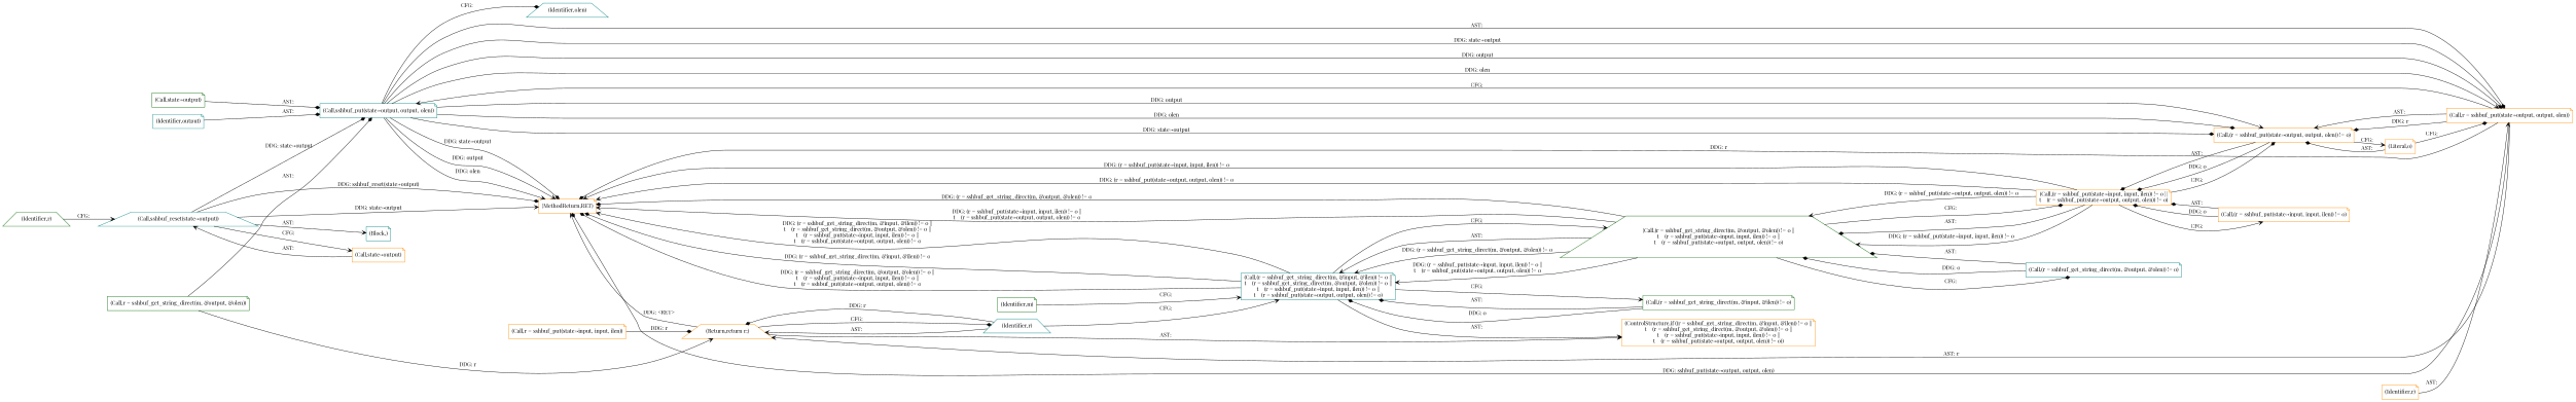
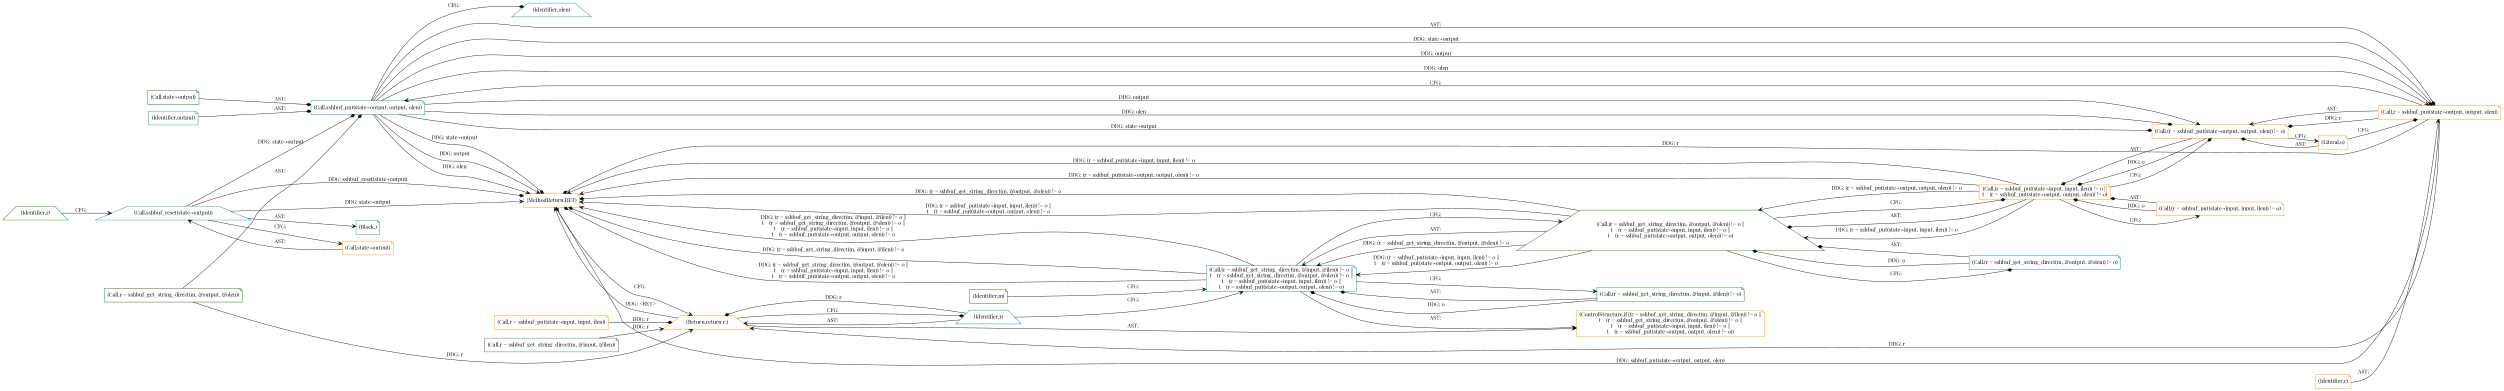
  digraph {
    fontname="Playfair Display"
    rankdir=LR
    node [color=darkorange fontname="Playfair Display" shape=note]
    edge [arrowhead=vee fontname="Playfair Display"]
    n1 [color=teal label="(Call,sshbuf_reset(state->output))" shape=trapezium]
    n2 [color=teal label="(Call,sshbuf_put(state->output, output, olen))"]
    n3 [color=teal label="(Block,)"]
    n4 [label="(MethodReturn,RET)"]
    n5 [label="(Call,state->output)"]
    n6 [label="(Call,(r = sshbuf_put(state->output, output, olen)) != 0)"]
    n7 [label="(Call,r = sshbuf_put(state->output, output, olen))"]
    n8 [color=teal label="(Identifier,olen)" shape=trapezium]
    n9 [label="(Return,return r;)" shape=trapezium]
    n10 [label="(Call,(r = sshbuf_put(state->input, input, ilen)) != 0 ||\n\t    (r = sshbuf_put(state->output, output, olen)) != 0)"]
    n11 [label="(Literal,0)"]
    n12 [color=darkgreen label="(Call,(r = sshbuf_get_string_direct(m, &output, &olen)) != 0 ||\n\t    (r = sshbuf_put(state->input, input, ilen)) != 0 ||\n\t    (r = sshbuf_put(state->output, output, olen)) != 0)" shape=trapezium]
    n13 [label="(Call,(r = sshbuf_put(state->input, input, ilen)) != 0)"]
    n14 [color=teal label="(Call,(r = sshbuf_get_string_direct(m, &input, &ilen)) != 0 ||\n\t    (r = sshbuf_get_string_direct(m, &output, &olen)) != 0 ||\n\t    (r = sshbuf_put(state->input, input, ilen)) != 0 ||\n\t    (r = sshbuf_put(state->output, output, olen)) != 0)"]
    n15 [color=teal label="(Call,(r = sshbuf_get_string_direct(m, &output, &olen)) != 0)"]
    n16 [color=darkgreen label="(Call,(r = sshbuf_get_string_direct(m, &input, &ilen)) != 0)"]
    n17 [label="(ControlStructure,if ((r = sshbuf_get_string_direct(m, &input, &ilen)) != 0 ||\n\t    (r = sshbuf_get_string_direct(m, &output, &olen)) != 0 ||\n\t    (r = sshbuf_put(state->input, input, ilen)) != 0 ||\n\t    (r = sshbuf_put(state->output, output, olen)) != 0))"]
    n18 [color=teal label="(Identifier,r)" shape=trapezium]
    n19 [label="(Call,r = sshbuf_put(state->input, input, ilen))"]
    n20 [color=darkgreen label="(Call,state->output)"]
    n21 [label="(Identifier,r)"]
+   n22 [color=darkgreen label="(Call,r = sshbuf_get_string_direct(m, &input, &ilen))"]
    n23 [color=darkgreen label="(Identifier,m)"]
    n24 [color=darkgreen label="(Identifier,r)" shape=trapezium]
    n25 [color=teal label="(Identifier,output)"]
    n26 [color=darkgreen label="(Call,r = sshbuf_get_string_direct(m, &output, &olen))"]
    n1 -> n2 [arrowhead=diamond label="DDG: state->output"]
    n1 -> n3 [label="AST: "]
    n1 -> n4 [arrowhead=diamond label="DDG: sshbuf_reset(state->output)"]
    n1 -> n4 [label="DDG: state->output"]
    n1 -> n5 [label="CFG: "]
    n2 -> n4 [label="DDG: olen"]
    n2 -> n4 [arrowhead=diamond label="DDG: state->output"]
    n2 -> n4 [label="DDG: output"]
    n2 -> n6 [arrowhead=diamond label="DDG: state->output"]
    n2 -> n6 [label="DDG: output"]
    n2 -> n6 [arrowhead=diamond label="DDG: olen"]
    n2 -> n7 [arrowhead=diamond label="AST: "]
    n2 -> n7 [label="DDG: state->output"]
    n2 -> n7 [arrowhead=diamond label="DDG: output"]
    n2 -> n7 [label="DDG: olen"]
    n2 -> n8 [arrowhead=diamond label="CFG: "]
+   n4 -> n9 [label="CFG: "]
    n5 -> n1 [label="AST: "]
    n6 -> n10 [arrowhead=diamond label="AST: "]
    n6 -> n10 [arrowhead=diamond label="DDG: 0"]
    n6 -> n11 [label="CFG: "]
    n7 -> n2 [label="CFG: "]
    n7 -> n4 [arrowhead=diamond label="DDG: r"]
    n7 -> n4 [arrowhead=diamond label="DDG: sshbuf_put(state->output, output, olen)"]
    n7 -> n6 [label="AST: "]
    n7 -> n6 [arrowhead=diamond label="DDG: r"]
-   n7 -> n9 [label="AST: r"]
+   n7 -> n9 [label="DDG: r"]
    n9 -> n4 [label="DDG: <RET>"]
    n9 -> n17 [label="AST: "]
    n9 -> n18 [arrowhead=diamond label="CFG: "]
    n10 -> n4 [label="DDG: (r = sshbuf_put(state->input, input, ilen)) != 0"]
    n10 -> n4 [label="DDG: (r = sshbuf_put(state->output, output, olen)) != 0"]
    n10 -> n6 [arrowhead=diamond label="CFG: "]
    n10 -> n12 [arrowhead=diamond label="AST: "]
    n10 -> n12 [label="DDG: (r = sshbuf_put(state->input, input, ilen)) != 0"]
    n10 -> n12 [label="DDG: (r = sshbuf_put(state->output, output, olen)) != 0"]
    n10 -> n13 [label="CFG: "]
    n11 -> n6 [arrowhead=diamond label="AST: "]
    n11 -> n7 [arrowhead=diamond label="CFG: "]
    n12 -> n4 [arrowhead=diamond label="DDG: (r = sshbuf_get_string_direct(m, &output, &olen)) != 0"]
    n12 -> n4 [label="DDG: (r = sshbuf_put(state->input, input, ilen)) != 0 ||\n\t    (r = sshbuf_put(state->output, output, olen)) != 0"]
    n12 -> n10 [arrowhead=diamond label="CFG: "]
    n12 -> n14 [label="AST: "]
    n12 -> n14 [label="DDG: (r = sshbuf_get_string_direct(m, &output, &olen)) != 0"]
    n12 -> n14 [label="DDG: (r = sshbuf_put(state->input, input, ilen)) != 0 ||\n\t    (r = sshbuf_put(state->output, output, olen)) != 0"]
    n12 -> n15 [arrowhead=diamond label="CFG: "]
    n13 -> n10 [arrowhead=diamond label="AST: "]
    n13 -> n10 [arrowhead=diamond label="DDG: 0"]
    n14 -> n4 [label="DDG: (r = sshbuf_get_string_direct(m, &input, &ilen)) != 0 ||\n\t    (r = sshbuf_get_string_direct(m, &output, &olen)) != 0 ||\n\t    (r = sshbuf_put(state->input, input, ilen)) != 0 ||\n\t    (r = sshbuf_put(state->output, output, olen)) != 0"]
    n14 -> n4 [arrowhead=diamond label="DDG: (r = sshbuf_get_string_direct(m, &input, &ilen)) != 0"]
    n14 -> n4 [arrowhead=diamond label="DDG: (r = sshbuf_get_string_direct(m, &output, &olen)) != 0 ||\n\t    (r = sshbuf_put(state->input, input, ilen)) != 0 ||\n\t    (r = sshbuf_put(state->output, output, olen)) != 0"]
    n14 -> n12 [label="CFG: "]
    n14 -> n16 [label="CFG: "]
    n14 -> n17 [label="AST: "]
    n15 -> n12 [arrowhead=diamond label="AST: "]
    n15 -> n12 [arrowhead=diamond label="DDG: 0"]
    n16 -> n14 [arrowhead=diamond label="AST: "]
    n16 -> n14 [arrowhead=diamond label="DDG: 0"]
    n18 -> n9 [label="AST: "]
    n18 -> n9 [arrowhead=diamond label="DDG: r"]
    n18 -> n14 [label="CFG: "]
    n19 -> n9 [arrowhead=diamond label="DDG: r"]
    n20 -> n2 [arrowhead=diamond label="AST: "]
    n21 -> n7 [label="AST: "]
+   n22 -> n9 [label="DDG: r"]
    n23 -> n14 [label="CFG: "]
    n24 -> n1 [label="CFG: "]
    n25 -> n2 [arrowhead=diamond label="AST: "]
    n26 -> n2 [arrowhead=diamond label="AST: "]
    n26 -> n9 [label="DDG: r"]
  }
